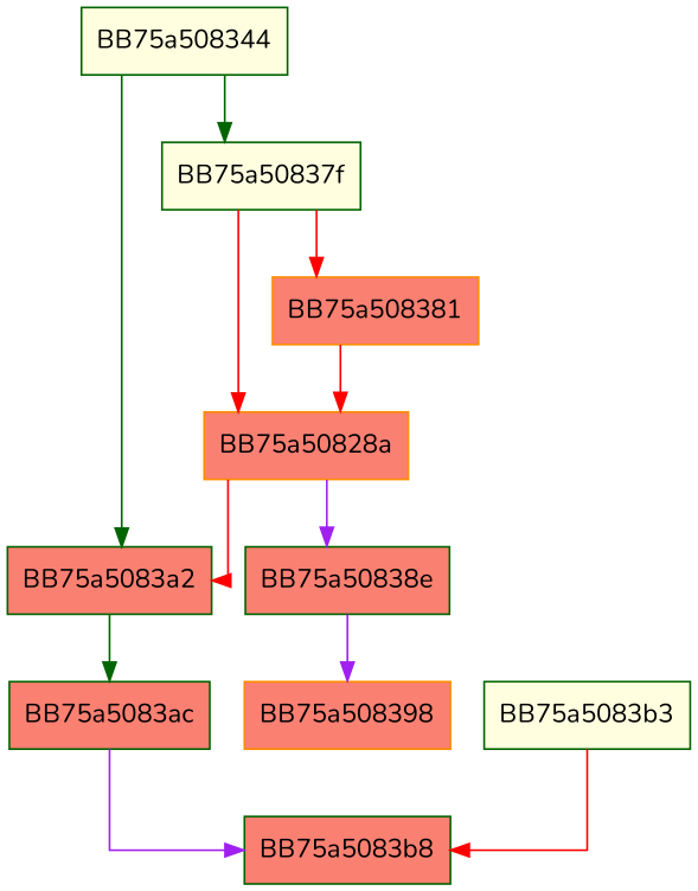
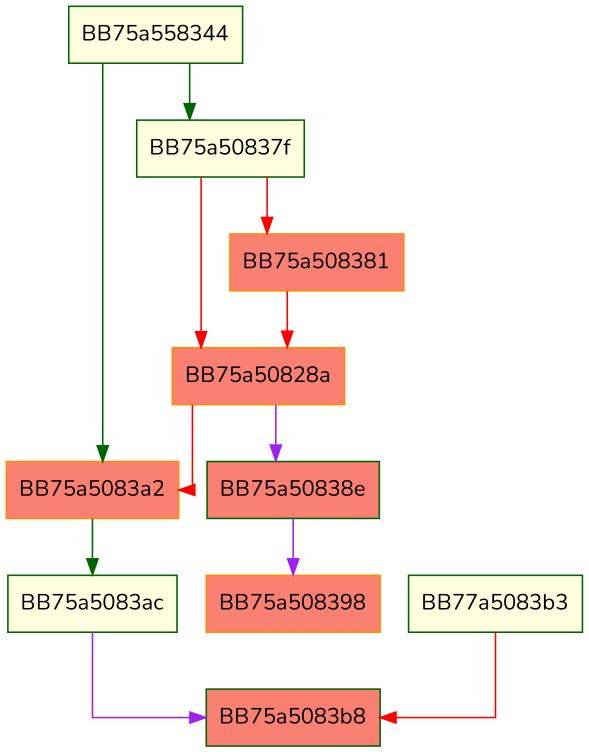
  digraph {
    fontname=Nunito
    splines=ortho
    node [color=darkgreen fillcolor=salmon fontname=Nunito shape=box style=filled]
    edge [color=red fontname=Nunito]
-   BB75a508344 [fillcolor=lightyellow]
-   BB75a5083a2
+   BB75a508344 [fillcolor=lightyellow label=BB75a558344]
+   BB75a5083a2 [color=darkorange]
    BB75a50837f [fillcolor=lightyellow]
-   BB75a5083ac
+   BB75a5083ac [fillcolor=lightyellow]
    n5 [color=darkorange label=BB75a50828a]
    BB75a508381 [color=darkorange]
-   BB75a5083b3 [fillcolor=lightyellow]
+   BB75a5083b3 [fillcolor=lightyellow label=BB77a5083b3]
    BB75a5083b8
    BB75a50838e
    BB75a508398 [color=darkorange]
    BB75a508344 -> BB75a5083a2 [color=darkgreen]
    BB75a508344 -> BB75a50837f [color=darkgreen]
    BB75a5083a2 -> BB75a5083ac [color=darkgreen]
    BB75a50837f -> n5
    BB75a50837f -> BB75a508381
    BB75a5083ac -> BB75a5083b8 [color=purple]
    n5 -> BB75a5083a2
    n5 -> BB75a50838e [color=purple]
    BB75a508381 -> n5
    BB75a5083b3 -> BB75a5083b8
    BB75a50838e -> BB75a508398 [color=purple]
  }
